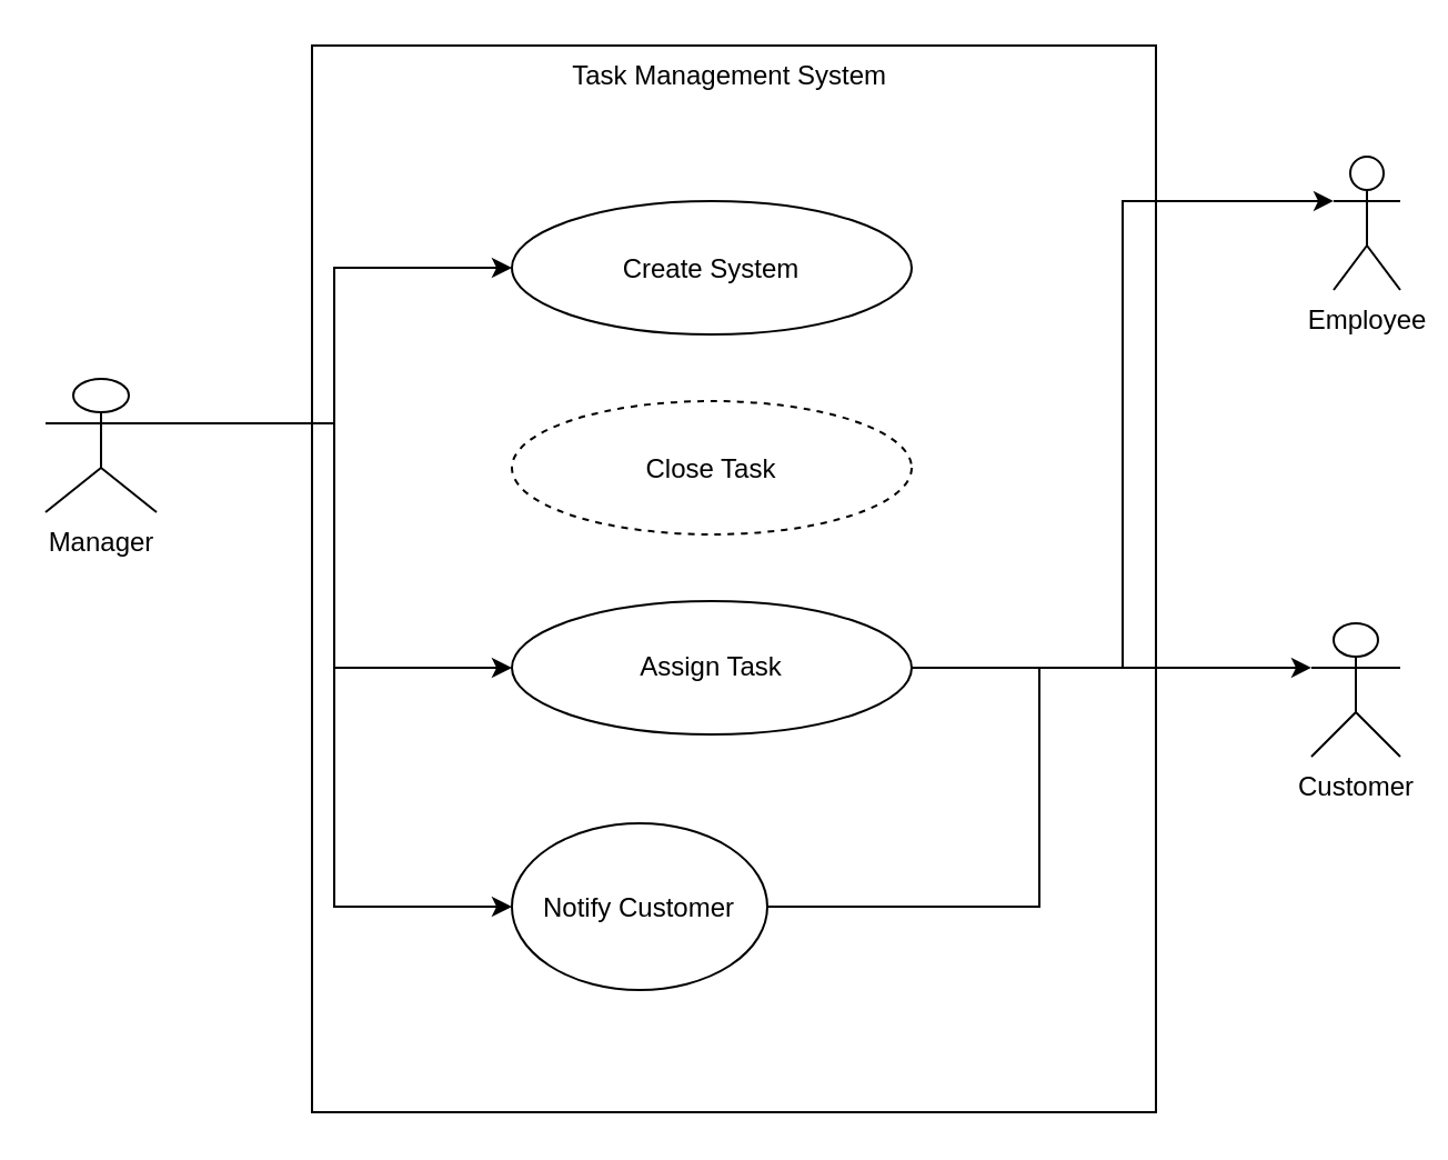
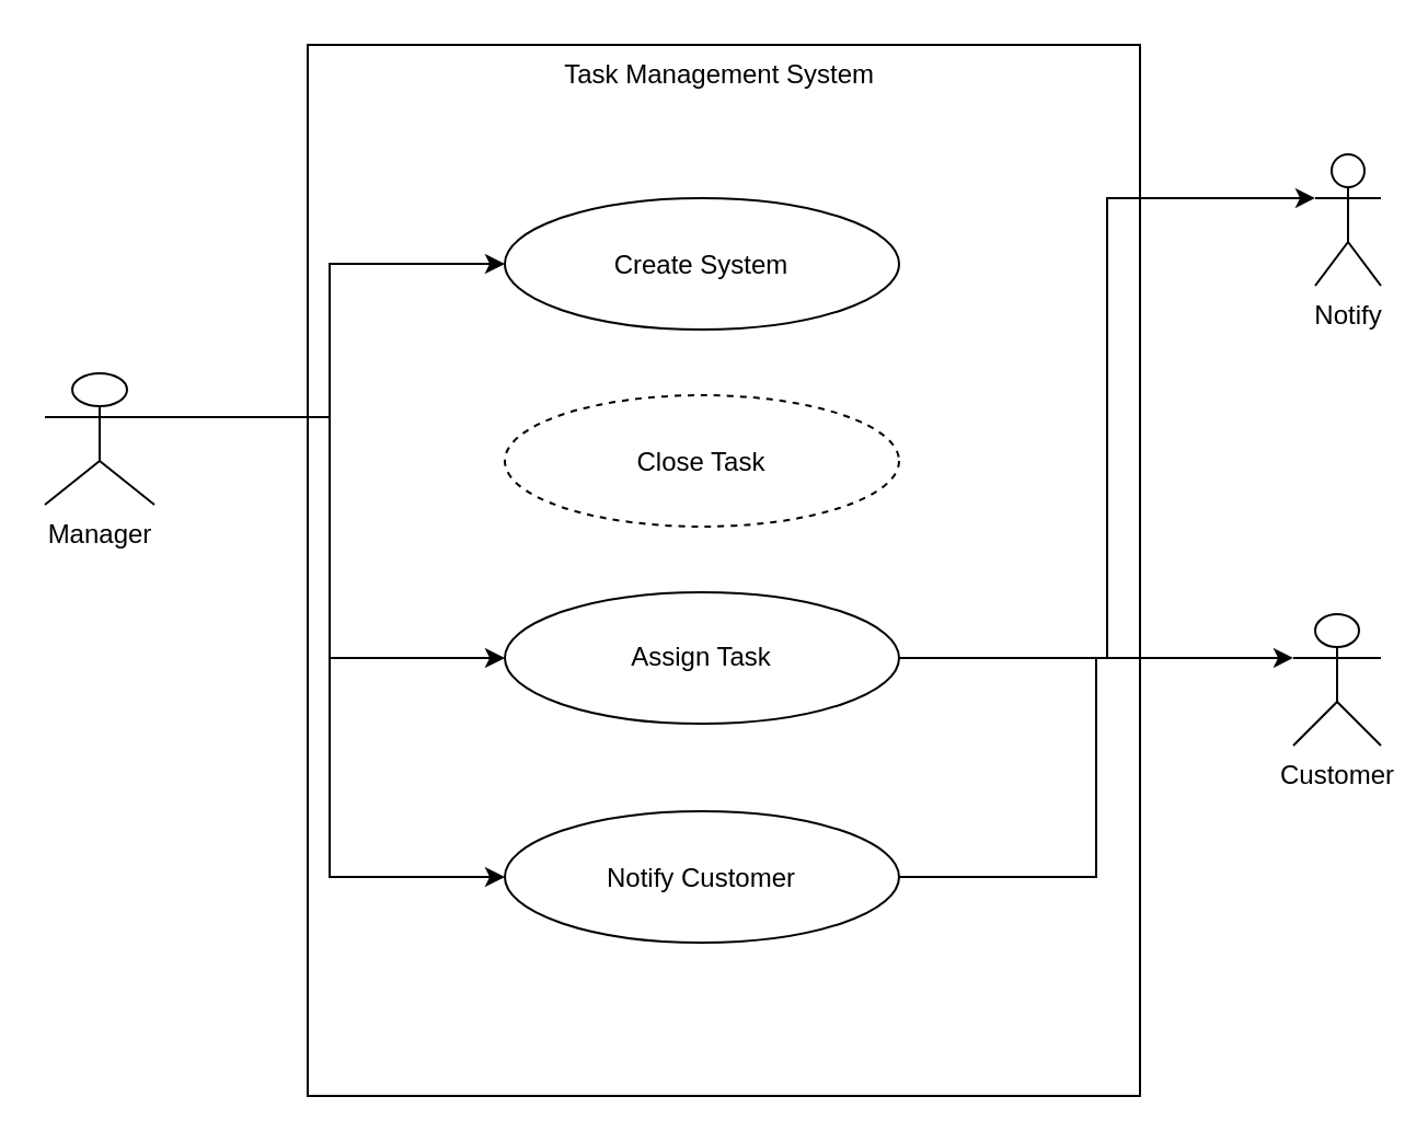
  <mxCell id="0" />
  <mxCell id="1" parent="0" />
  <mxCell id="2" value="" style="rounded=0;whiteSpace=wrap;html=1;" vertex="1" parent="1"><mxGeometry x="140" y="20" width="380" height="480" as="geometry" /></mxCell>
  <mxCell id="3" value="Task Management System&amp;nbsp;" style="text;html=1;strokeColor=none;fillColor=none;align=center;verticalAlign=top;whiteSpace=wrap;rounded=0;" vertex="1" parent="1"><mxGeometry x="140" y="20" width="380" height="30" as="geometry" /></mxCell>
  <mxCell id="4" style="edgeStyle=orthogonalEdgeStyle;rounded=0;orthogonalLoop=1;jettySize=auto;html=1;entryX=0;entryY=0.5;entryDx=0;entryDy=0;exitX=1;exitY=0.333;exitDx=0;exitDy=0;exitPerimeter=0;" edge="1" parent="1" source="7" target="15"><mxGeometry relative="1" as="geometry" /></mxCell>
  <mxCell id="5" style="edgeStyle=orthogonalEdgeStyle;rounded=0;orthogonalLoop=1;jettySize=auto;html=1;exitX=1;exitY=0.333;exitDx=0;exitDy=0;exitPerimeter=0;entryX=0;entryY=0.5;entryDx=0;entryDy=0;" edge="1" parent="1" source="7" target="10"><mxGeometry relative="1" as="geometry" /></mxCell>
  <mxCell id="6" style="edgeStyle=orthogonalEdgeStyle;rounded=0;orthogonalLoop=1;jettySize=auto;html=1;exitX=1;exitY=0.333;exitDx=0;exitDy=0;exitPerimeter=0;entryX=0;entryY=0.5;entryDx=0;entryDy=0;" edge="1" parent="1" source="7" target="13"><mxGeometry relative="1" as="geometry" /></mxCell>
  <mxCell id="7" value="Manager" style="shape=umlActor;verticalLabelPosition=bottom;verticalAlign=top;html=1;outlineConnect=0;" vertex="1" parent="1"><mxGeometry x="20" y="170" width="50" height="60" as="geometry" /></mxCell>
- <mxCell id="8" value="Employee" style="shape=umlActor;verticalLabelPosition=bottom;verticalAlign=top;html=1;outlineConnect=0;" vertex="1" parent="1"><mxGeometry x="600" y="70" width="30" height="60" as="geometry" /></mxCell>
+ <mxCell id="8" value="Notify" style="shape=umlActor;verticalLabelPosition=bottom;verticalAlign=top;html=1;outlineConnect=0;" vertex="1" parent="1"><mxGeometry x="600" y="70" width="30" height="60" as="geometry" /></mxCell>
  <mxCell id="9" value="Customer" style="shape=umlActor;verticalLabelPosition=bottom;verticalAlign=top;html=1;outlineConnect=0;" vertex="1" parent="1"><mxGeometry x="590" y="280" width="40" height="60" as="geometry" /></mxCell>
  <mxCell id="10" value="Create System" style="ellipse;align=center;verticalAlign=middle;" vertex="1" parent="1"><mxGeometry x="230" y="90" width="180" height="60" as="geometry" /></mxCell>
  <mxCell id="11" value="Close Task" style="ellipse;align=center;verticalAlign=middle;dashed=1;" vertex="1" parent="1"><mxGeometry x="230" y="180" width="180" height="60" as="geometry" /></mxCell>
  <mxCell id="12" style="edgeStyle=orthogonalEdgeStyle;rounded=0;orthogonalLoop=1;jettySize=auto;html=1;exitX=1;exitY=0.5;exitDx=0;exitDy=0;entryX=0;entryY=0.333;entryDx=0;entryDy=0;entryPerimeter=0;" edge="1" parent="1" source="13" target="8"><mxGeometry relative="1" as="geometry" /></mxCell>
  <mxCell id="13" value="" style="ellipse;align=center;verticalAlign=middle;" vertex="1" parent="1"><mxGeometry x="230" y="270" width="180" height="60" as="geometry" /></mxCell>
  <mxCell id="14" value="Assign Task" style="text;html=1;strokeColor=none;fillColor=none;align=center;verticalAlign=middle;whiteSpace=wrap;rounded=0;" vertex="1" parent="1"><mxGeometry x="275" y="285" width="90" height="30" as="geometry" /></mxCell>
- <mxCell id="15" value="Notify Customer" style="ellipse;align=center;verticalAlign=middle;" vertex="1" parent="1"><mxGeometry x="230" y="370" width="115" height="75" as="geometry" /></mxCell>
+ <mxCell id="15" value="Notify Customer" style="ellipse;align=center;verticalAlign=middle;" vertex="1" parent="1"><mxGeometry x="230" y="370" width="180" height="60" as="geometry" /></mxCell>
  <mxCell id="16" value="" style="endArrow=classic;html=1;rounded=0;edgeStyle=orthogonalEdgeStyle;exitX=1;exitY=0.5;exitDx=0;exitDy=0;entryX=0;entryY=0.333;entryDx=0;entryDy=0;entryPerimeter=0;" edge="1" parent="1" source="15" target="9"><mxGeometry width="50" height="50" relative="1" as="geometry"><mxPoint x="620" y="400" as="sourcePoint" /><mxPoint x="540" y="290" as="targetPoint" /></mxGeometry></mxCell>
